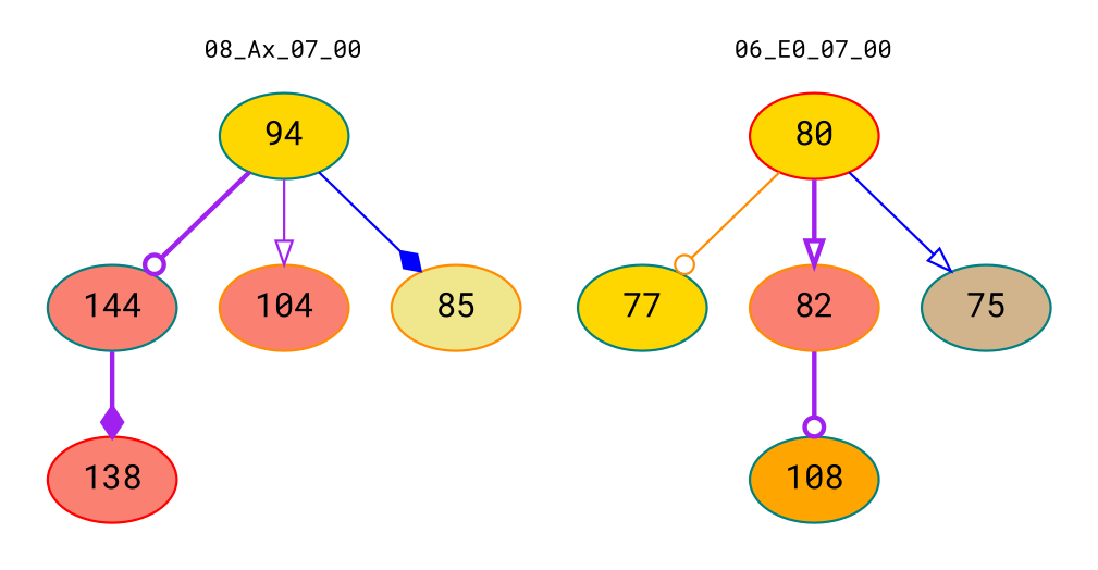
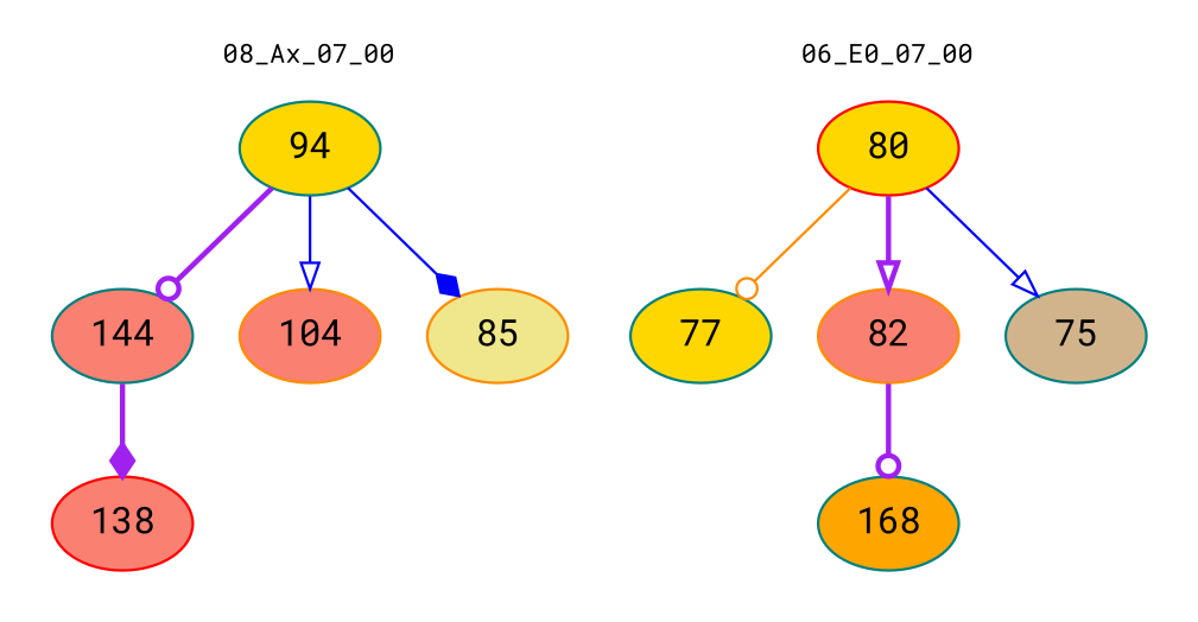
  digraph {
    fontname="Roboto Mono"
    node [color=teal fillcolor=salmon fontname="Roboto Mono" style=filled]
    edge [arrowhead=odot color=purple fontname="Roboto Mono" style=bold]
    n1 [fillcolor=gold label=94]
    n2 [label=144]
    n3 [color=darkorange label=104]
    n4 [color=darkorange fillcolor=khaki label=85]
    n5 [color=red label=138]
    n6 [color=red fillcolor=gold label=80]
    n7 [fillcolor=gold label=77]
    n8 [color=darkorange label=82]
    n9 [fillcolor=tan label=75]
-   n10 [fillcolor=orange label=108]
+   n10 [fillcolor=orange label=168]
    subgraph cluster_1 {
      color=white
      fontsize=10
      label="08_Ax_07_00"
      n1
      n2
      n3
      n4
      n5
    }
    subgraph cluster_2 {
      color=white
      fontsize=10
      label="06_E0_07_00"
      n6
      n7
      n8
      n9
      n10
    }
    n1 -> n2
-   n1 -> n3 [arrowhead=onormal style=solid]
+   n1 -> n3 [arrowhead=onormal color=blue style=solid]
    n1 -> n4 [arrowhead=diamond color=blue style=solid]
    n2 -> n5 [arrowhead=diamond]
    n6 -> n7 [color=darkorange style=solid]
    n6 -> n8 [arrowhead=onormal]
    n6 -> n9 [arrowhead=onormal color=blue style=solid]
    n8 -> n10
  }
